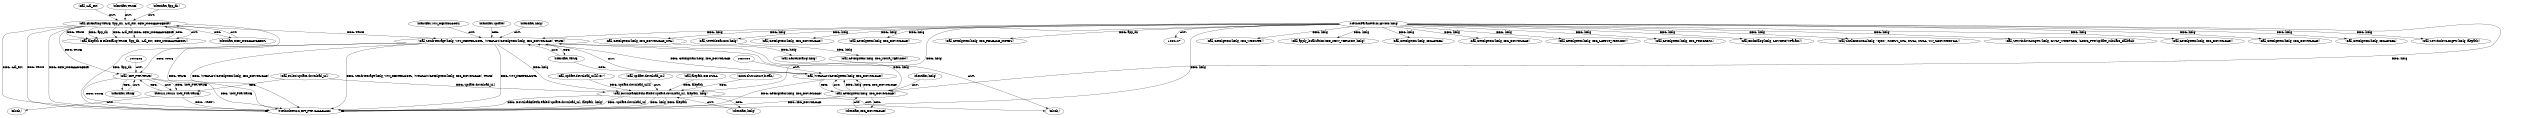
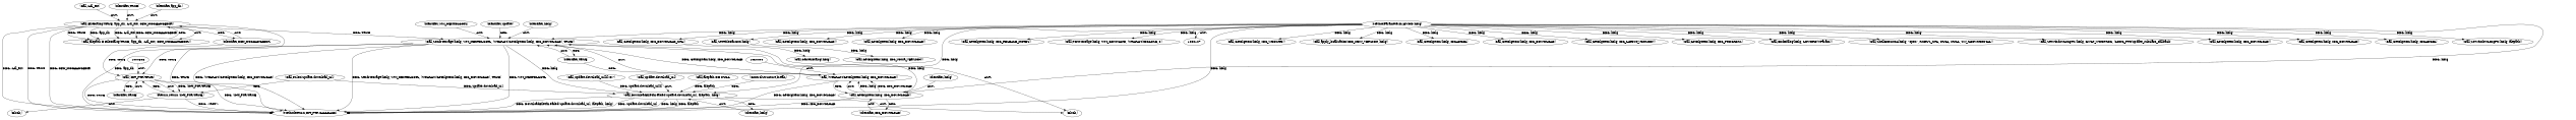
  digraph {
    n1 [label="(Call,SendMessage(hDlg, WM_NEXTDLGCTL, (WPARAM)GetDlgItem(hDlg, IDC_DOWNLOAD), TRUE))"]
    n2 [label="(Call,DownloadFileThreaded(update.download_url, filepath, hDlg))"]
    n3 [label="(Call,(INT_PTR)TRUE)"]
    n4 [label="(Identifier,TRUE)"]
    n5 [label="(MethodReturn,INT_PTR CALLBACK)"]
    n6 [label="(Block,)"]
    n7 [label="(Identifier,hDlg)"]
    n8 [label="(Return,return (INT_PTR)TRUE;)"]
    n9 [label="(Identifier,TRUE)"]
    n10 [label="(Call,(WPARAM)GetDlgItem(hDlg, IDC_DOWNLOAD))"]
    n11 [label="(Call,GetDlgItem(hDlg, IDC_DOWNLOAD))"]
    n12 [label="(Identifier,IDC_DOWNLOAD)"]
    n13 [label="(MethodParameterIn,HWND hDlg)"]
    n14 [label="(Call,GetDlgItem(hDlg, IDC_WEBSITE))"]
    n15 [label="(Call,apply_localization(IDD_NEW_VERSION, hDlg))"]
    n16 [label="(Call,GetDlgItem(hDlg, IDCANCEL))"]
    n17 [label="(Call,GetDlgItem(hDlg, IDC_DOWNLOAD))"]
    n18 [label="(Call,GetDlgItem(hDlg, IDC_LATEST_VERSION))"]
    n19 [label="(Call,GetDlgItem(hDlg, IDC_PROGRESS))"]
    n20 [label="(Call,EndDialog(hDlg, LOWORD(wParam)))"]
    n21 [label="(Call,ShellExecuteA(hDlg, \"open\", RUFUS_URL, NULL, NULL, SW_SHOWNORMAL))"]
    n22 [label="(Call,SetWindowLongPtr(hDlg, GWLP_WNDPROC, (LONG_PTR)update_subclass_callback))"]
    n23 [label="(Call,GetDlgItem(hDlg, IDC_DOWNLOAD))"]
    n24 [label="(Call,GetDlgItem(hDlg, IDC_DOWNLOAD))"]
    n25 [label="(Call,GetDlgItem(hDlg, IDCANCEL))"]
    n26 [label="(Call,SetWindowLongPtr(hDlg, filepath))"]
    n27 [label="(Call,GetDlgItem(hDlg, IDC_DOWNLOAD))"]
    n28 [label="(Call,GetDlgItem(hDlg, IDC_DOWNLOAD_URL))"]
    n29 [label="(Call,GetDlgItem(hDlg, IDC_DOWNLOAD))"]
    n30 [label="(Call,SetTitleBarIcon(hDlg))"]
    n31 [label="(Call,GetDlgItem(hDlg, IDC_RELEASE_NOTES))"]
+   n32 [label="(Call,PostMessage(hDlg, WM_COMMAND, (WPARAM)IDCLOSE, 0))"]
    1000107
    n34 [label="(Call,GetDlgItem(hDlg, IDC_YOUR_VERSION))"]
    n35 [label="(Call,CenterDialog(hDlg))"]
    n36 [label="(Call,FileDialog(TRUE, app_dir, &dl_ext, OFN_NOCHANGEDIR))"]
    n37 [label="(Identifier,OFN_NOCHANGEDIR)"]
    n38 [label="(Call,filepath = FileDialog(TRUE, app_dir, &dl_ext, OFN_NOCHANGEDIR))"]
    n39 [label="(Block,)"]
    n40 [label="(Identifier,hDlg)"]
    n41 [label="(Call,&dl_ext)"]
    n42 [label="(Call,update.download_url[i]!='/')"]
    n43 [label="(Identifier,TRUE)"]
    n44 [label="(Identifier,app_dir)"]
    n45 [label="(Call,update.download_url)"]
    n46 [label="(Call,filepath == NULL)"]
    n47 [label="(Identifier,WM_NEXTDLGCTL)"]
    n48 [label="(ControlStructure,break;)"]
    n49 [label="(Identifier,update)"]
    n50 [label="(Call,strlen(update.download_url))"]
    n51 [label="(Identifier,hDlg)"]
    n52 [label=1030494]
    1000508
    n1 -> n2 [label="DDG: hDlg"]
    n1 -> n3 [label="DDG: TRUE"]
    n1 -> n4 [label="CFG: "]
    n1 -> n5 [label="DDG: TRUE"]
    n1 -> n5 [label="DDG: (WPARAM)GetDlgItem(hDlg, IDC_DOWNLOAD)"]
    n1 -> n5 [label="DDG: SendMessage(hDlg, WM_NEXTDLGCTL, (WPARAM)GetDlgItem(hDlg, IDC_DOWNLOAD), TRUE)"]
    n1 -> n5 [label="DDG: WM_NEXTDLGCTL"]
    n1 -> n6 [label="AST: "]
    n2 -> n5 [label="DDG: filepath"]
    n2 -> n5 [label="DDG: DownloadFileThreaded(update.download_url, filepath, hDlg)"]
    n2 -> n5 [label="DDG: update.download_url"]
    n2 -> n5 [label="DDG: hDlg"]
    n2 -> n6 [label="AST: "]
    n2 -> n7 [label="CFG: "]
    n3 -> n5 [label="DDG: TRUE"]
    n3 -> n5 [label="DDG: (INT_PTR)TRUE"]
    n3 -> n8 [label="AST: "]
    n3 -> n8 [label="DDG: (INT_PTR)TRUE"]
    n3 -> n9 [label="CFG: "]
    n4 -> n1 [label="AST: "]
    n4 -> n10 [label="CFG: "]
    n7 -> n2 [label="AST: "]
    n8 -> n3 [label="CFG: "]
    n8 -> n5 [label="DDG: <RET>"]
    n8 -> n39 [label="AST: "]
    n9 -> n3 [label="AST: "]
    n10 -> n1 [label="AST: "]
    n10 -> n1 [label="DDG: GetDlgItem(hDlg, IDC_DOWNLOAD)"]
    n10 -> n5 [label="DDG: GetDlgItem(hDlg, IDC_DOWNLOAD)"]
    n10 -> n11 [label="CFG: "]
    n11 -> n1 [label="DDG: hDlg"]
    n11 -> n5 [label="DDG: IDC_DOWNLOAD"]
    n11 -> n10 [label="AST: "]
    n11 -> n10 [label="DDG: hDlg"]
    n11 -> n10 [label="DDG: IDC_DOWNLOAD"]
    n11 -> n12 [label="CFG: "]
    n12 -> n11 [label="AST: "]
    n13 -> n1 [label="DDG: hDlg"]
    n13 -> n2 [label="DDG: hDlg"]
    n13 -> n5 [label="DDG: hDlg"]
    n13 -> n11 [label="DDG: hDlg"]
    n13 -> n14 [label="DDG: hDlg"]
    n13 -> n15 [label="DDG: hDlg"]
    n13 -> n16 [label="DDG: hDlg"]
    n13 -> n17 [label="DDG: hDlg"]
    n13 -> n18 [label="DDG: hDlg"]
    n13 -> n19 [label="DDG: hDlg"]
    n13 -> n20 [label="DDG: hDlg"]
    n13 -> n21 [label="DDG: hDlg"]
    n13 -> n22 [label="DDG: hDlg"]
    n13 -> n23 [label="DDG: hDlg"]
    n13 -> n24 [label="DDG: hDlg"]
    n13 -> n25 [label="DDG: hDlg"]
    n13 -> n26 [label="DDG: hDlg"]
    n13 -> n27 [label="DDG: hDlg"]
    n13 -> n28 [label="DDG: hDlg"]
    n13 -> n29 [label="DDG: hDlg"]
    n13 -> n30 [label="DDG: hDlg"]
-   n13 -> n31 [label="DDG: app_dir"]
+   n13 -> n31 [label="DDG: hDlg"]
+   n13 -> n32 [label="DDG: hDlg"]
    n13 -> 1000107 [label="AST: "]
    n28 -> n35 [label="DDG: hDlg"]
    n30 -> n34 [label="DDG: hDlg"]
    n36 -> n1 [label="DDG: TRUE"]
-   n36 -> n3 [label="DDG: TRUE"]
+   n37 -> n3 [label="DDG: TRUE"]
    n36 -> n5 [label="DDG: &dl_ext"]
    n36 -> n5 [label="DDG: TRUE"]
    n36 -> n5 [label="DDG: OFN_NOCHANGEDIR"]
    n36 -> n5 [label="DDG: app_dir"]
    n36 -> n37 [label="CFG: "]
    n36 -> n38 [label="AST: "]
    n36 -> n38 [label="DDG: TRUE"]
    n36 -> n38 [label="DDG: app_dir"]
    n36 -> n38 [label="DDG: &dl_ext"]
    n36 -> n38 [label="DDG: OFN_NOCHANGEDIR"]
    n37 -> n36 [label="AST: "]
    n38 -> n36 [label="CFG: "]
    n40 -> n11 [label="AST: "]
    n41 -> n36 [label="AST: "]
    n42 -> n2 [label="DDG: update.download_url[i]"]
    n43 -> n36 [label="AST: "]
    n44 -> n36 [label="AST: "]
    n45 -> n2 [label="AST: "]
    n46 -> n2 [label="DDG: filepath"]
    n47 -> n1 [label="AST: "]
    n48 -> n2 [label="CFG: "]
    n49 -> n1 [label="CFG: "]
    n50 -> n2 [label="DDG: update.download_url"]
    n50 -> n8 [label="CFG: "]
    n51 -> n1 [label="AST: "]
    n52 -> n10 [label="AST: "]
    1000508 -> n3 [label="AST: "]
  }
